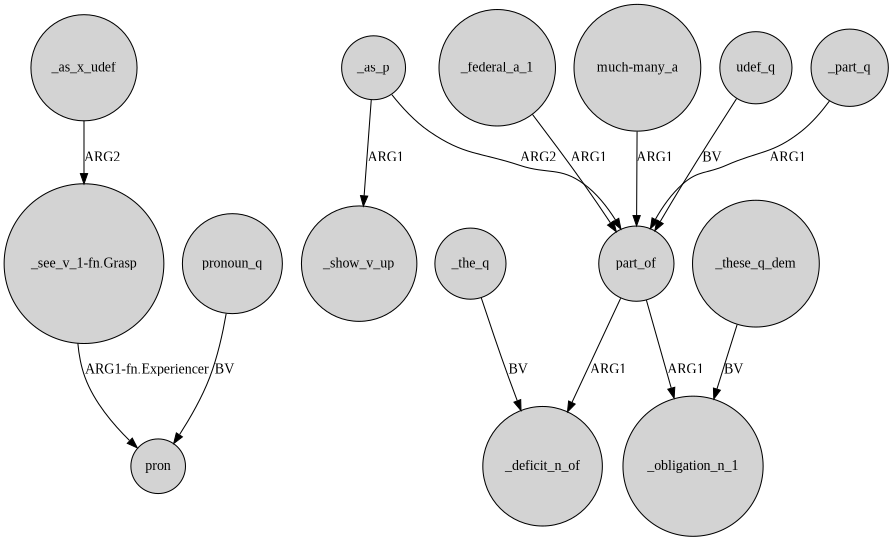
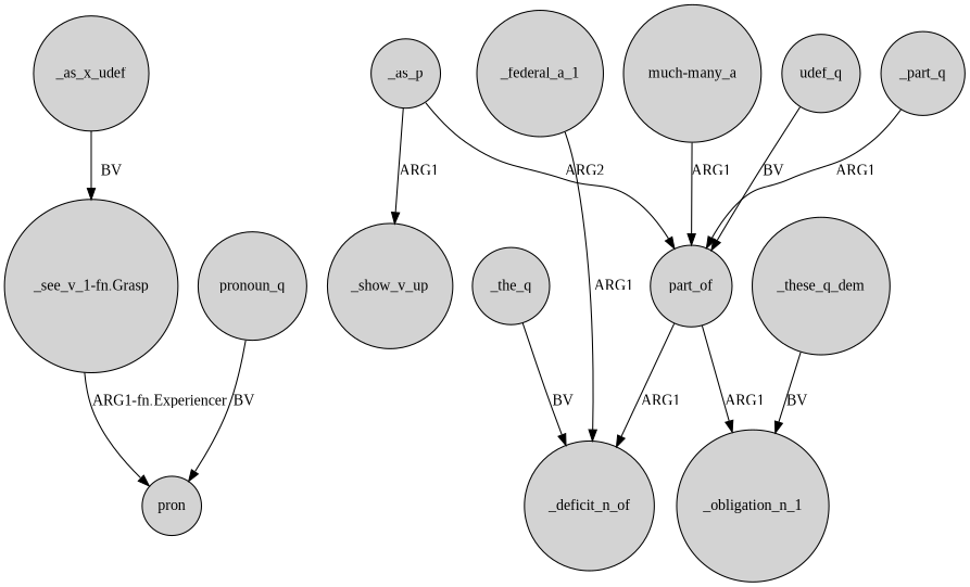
  digraph {
    fontname="Liberation Serif"
    node [fontname="Liberation Serif" shape=circle style=filled]
    edge [fontname="Liberation Serif"]
    n1 [label=_as_x_udef]
    "_see_v_1-fn.Grasp"
    pron
    _as_p
    _show_v_up
    part_of
    _obligation_n_1
    _deficit_n_of
    _these_q_dem
    _the_q
    udef_q
    _federal_a_1
    _part_q
    "much-many_a"
    pronoun_q
-   n1 -> "_see_v_1-fn.Grasp" [label=ARG2]
+   n1 -> "_see_v_1-fn.Grasp" [label=BV]
    "_see_v_1-fn.Grasp" -> pron [label="ARG1-fn.Experiencer"]
    _as_p -> _show_v_up [label=ARG1]
    _as_p -> part_of [label=ARG2]
    part_of -> _obligation_n_1 [label=ARG1]
    part_of -> _deficit_n_of [label=ARG1]
    _these_q_dem -> _obligation_n_1 [label=BV]
    _the_q -> _deficit_n_of [label=BV]
    udef_q -> part_of [label=BV]
-   _federal_a_1 -> part_of [label=ARG1]
+   _federal_a_1 -> _deficit_n_of [label=ARG1]
    _part_q -> part_of [label=ARG1]
    "much-many_a" -> part_of [label=ARG1]
    pronoun_q -> pron [label=BV]
  }
